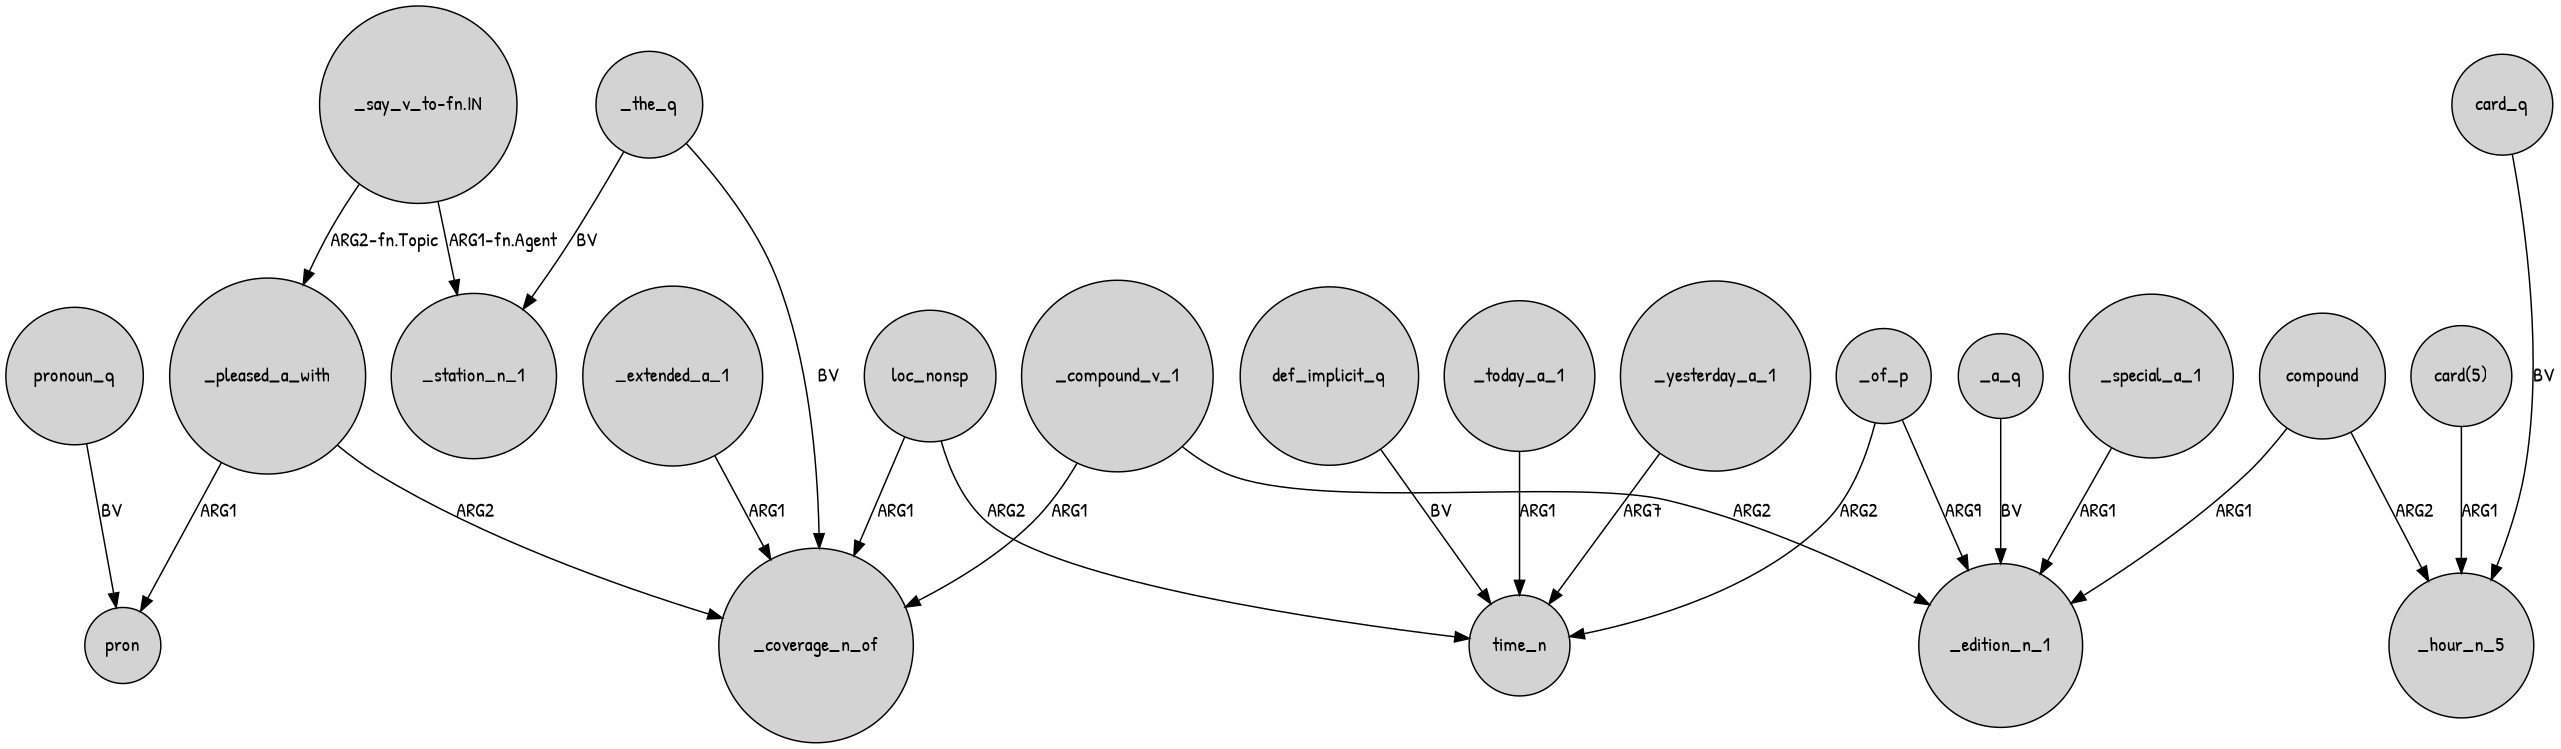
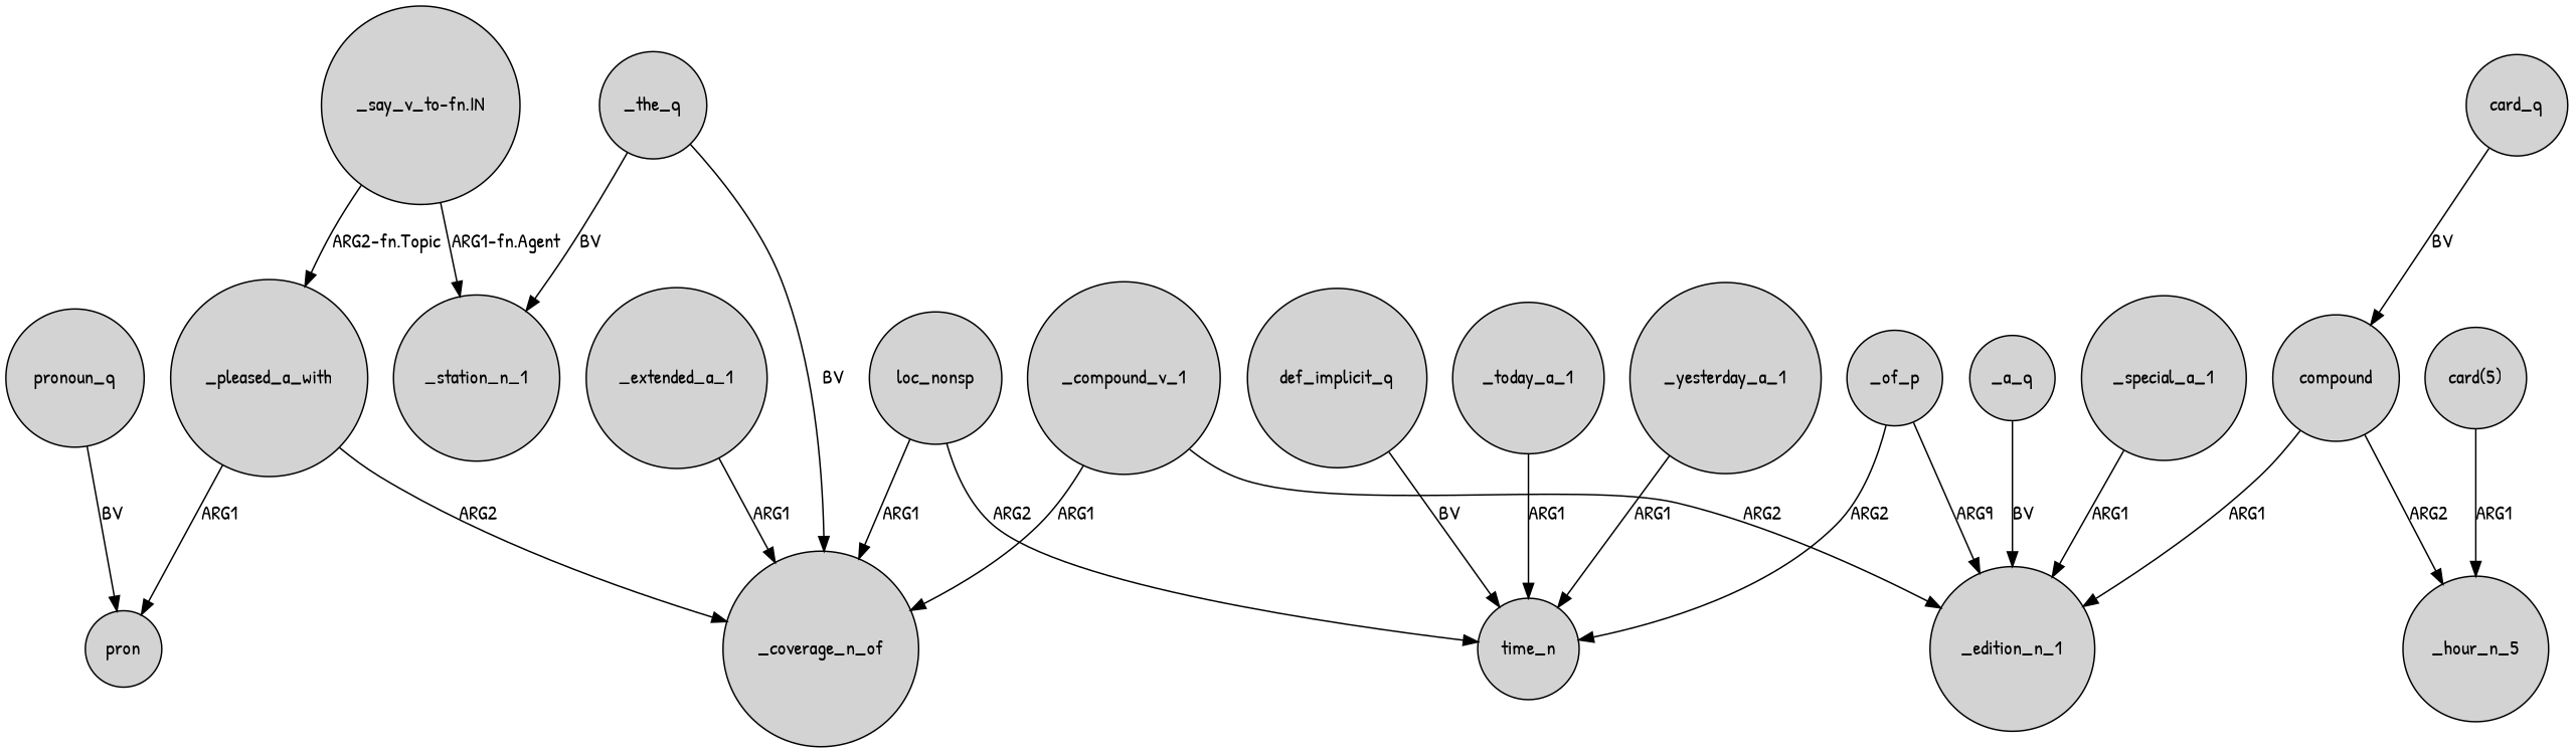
  digraph {
    fontname="Patrick Hand"
    node [fontname="Patrick Hand" shape=circle style=filled]
    edge [fontname="Patrick Hand"]
    _of_p
    _edition_n_1
    time_n
    _yesterday_a_1
    _today_a_1
    n6 [label=_compound_v_1]
    _coverage_n_of
    "_say_v_to-fn.IN"
    _station_n_1
    _pleased_a_with
    pron
    n12 [label=card_q]
    n13 [label=_hour_n_5]
    "card(5)"
    _the_q
    loc_nonsp
    compound
    _extended_a_1
    pronoun_q
    _a_q
    _special_a_1
    def_implicit_q
    _of_p -> _edition_n_1 [label=ARG9]
    _of_p -> time_n [label=ARG2]
-   _yesterday_a_1 -> time_n [label=ARG7]
+   _yesterday_a_1 -> time_n [label=ARG1]
    _today_a_1 -> time_n [label=ARG1]
    n6 -> _edition_n_1 [label=ARG2]
    n6 -> _coverage_n_of [label=ARG1]
    "_say_v_to-fn.IN" -> _station_n_1 [label="ARG1-fn.Agent"]
    "_say_v_to-fn.IN" -> _pleased_a_with [label="ARG2-fn.Topic"]
    _pleased_a_with -> _coverage_n_of [label=ARG2]
    _pleased_a_with -> pron [label=ARG1]
-   n12 -> n13 [label=BV]
+   n12 -> compound [label=BV]
    "card(5)" -> n13 [label=ARG1]
    _the_q -> _coverage_n_of [label=BV]
    _the_q -> _station_n_1 [label=BV]
    loc_nonsp -> time_n [label=ARG2]
    loc_nonsp -> _coverage_n_of [label=ARG1]
    compound -> _edition_n_1 [label=ARG1]
    compound -> n13 [label=ARG2]
    _extended_a_1 -> _coverage_n_of [label=ARG1]
    pronoun_q -> pron [label=BV]
    _a_q -> _edition_n_1 [label=BV]
    _special_a_1 -> _edition_n_1 [label=ARG1]
    def_implicit_q -> time_n [label=BV]
  }
